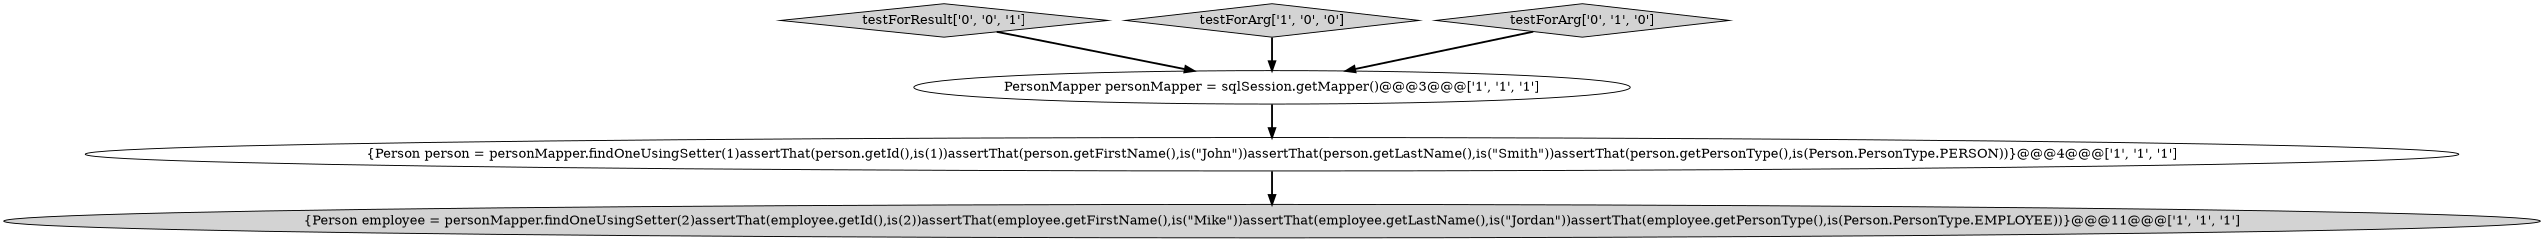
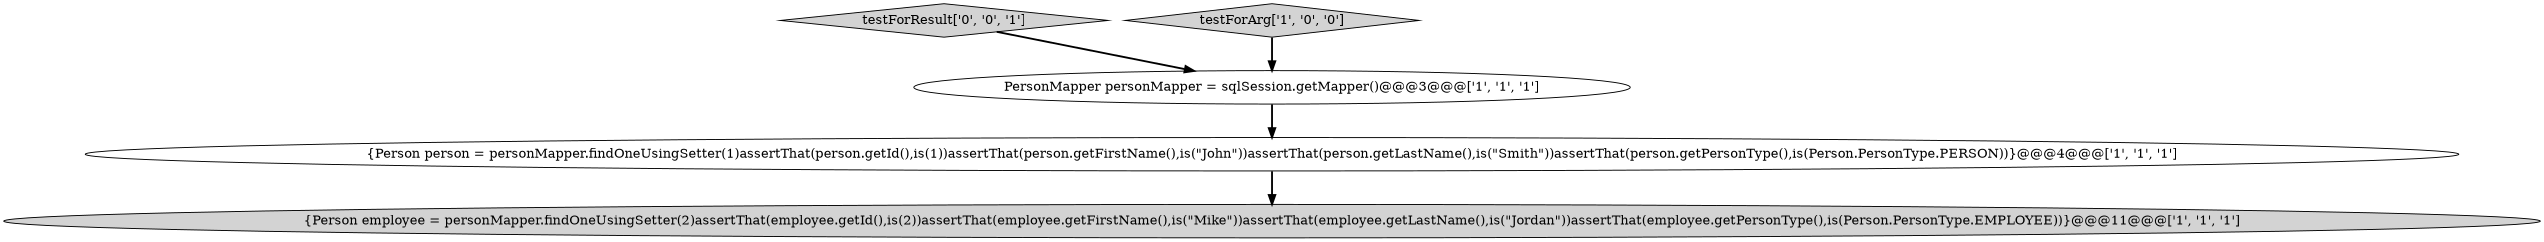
  digraph {
    node [fillcolor=lightgray shape=diamond style=filled]
    edge [style=bold]
    n1 [label="testForResult['0', '0', '1']"]
    n2 [fillcolor=white label="PersonMapper personMapper = sqlSession.getMapper()@@@3@@@['1', '1', '1']" shape=ellipse]
    n3 [label="testForArg['1', '0', '0']"]
    n4 [fillcolor=white label="{Person person = personMapper.findOneUsingSetter(1)assertThat(person.getId(),is(1))assertThat(person.getFirstName(),is(\"John\"))assertThat(person.getLastName(),is(\"Smith\"))assertThat(person.getPersonType(),is(Person.PersonType.PERSON))}@@@4@@@['1', '1', '1']" shape=ellipse]
    n5 [label="{Person employee = personMapper.findOneUsingSetter(2)assertThat(employee.getId(),is(2))assertThat(employee.getFirstName(),is(\"Mike\"))assertThat(employee.getLastName(),is(\"Jordan\"))assertThat(employee.getPersonType(),is(Person.PersonType.EMPLOYEE))}@@@11@@@['1', '1', '1']" shape=ellipse]
-   n6 [label="testForArg['0', '1', '0']"]
    n1 -> n2
    n2 -> n4
    n3 -> n2
    n4 -> n5
-   n6 -> n2
  }
